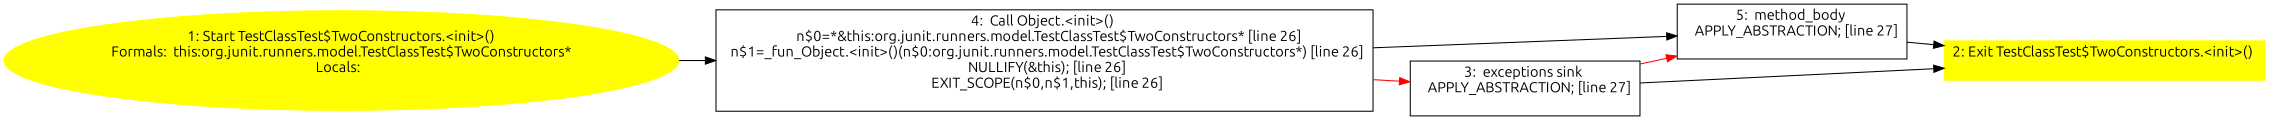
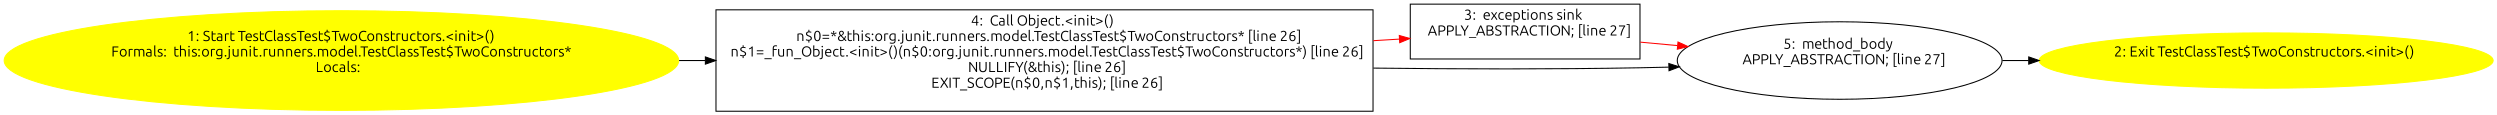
  digraph {
    fontname=Ubuntu
    rankdir=LR
    node [fontname=Ubuntu shape=box]
    edge [fontname=Ubuntu]
    n1 [color=yellow label="1: Start TestClassTest$TwoConstructors.<init>()\nFormals:  this:org.junit.runners.model.TestClassTest$TwoConstructors*\nLocals:  \n  " style=filled shape=""]
    n2 [label="4:  Call Object.<init>() \n   n$0=*&this:org.junit.runners.model.TestClassTest$TwoConstructors* [line 26]\n  n$1=_fun_Object.<init>()(n$0:org.junit.runners.model.TestClassTest$TwoConstructors*) [line 26]\n  NULLIFY(&this); [line 26]\n  EXIT_SCOPE(n$0,n$1,this); [line 26]\n "]
    n3 [label="3:  exceptions sink \n   APPLY_ABSTRACTION; [line 27]\n "]
-   n4 [label="5:  method_body \n   APPLY_ABSTRACTION; [line 27]\n "]
-   n5 [color=yellow label="2: Exit TestClassTest$TwoConstructors.<init>() \n  " style=filled]
+   n4 [label="5:  method_body \n   APPLY_ABSTRACTION; [line 27]\n " shape=ellipse]
+   n5 [color=yellow label="2: Exit TestClassTest$TwoConstructors.<init>() \n  " style=filled shape=""]
    n1 -> n2
    n2 -> n3 [color=red]
    n2 -> n4
    n3 -> n4 [color=red]
-   n3 -> n5
    n4 -> n5
  }
